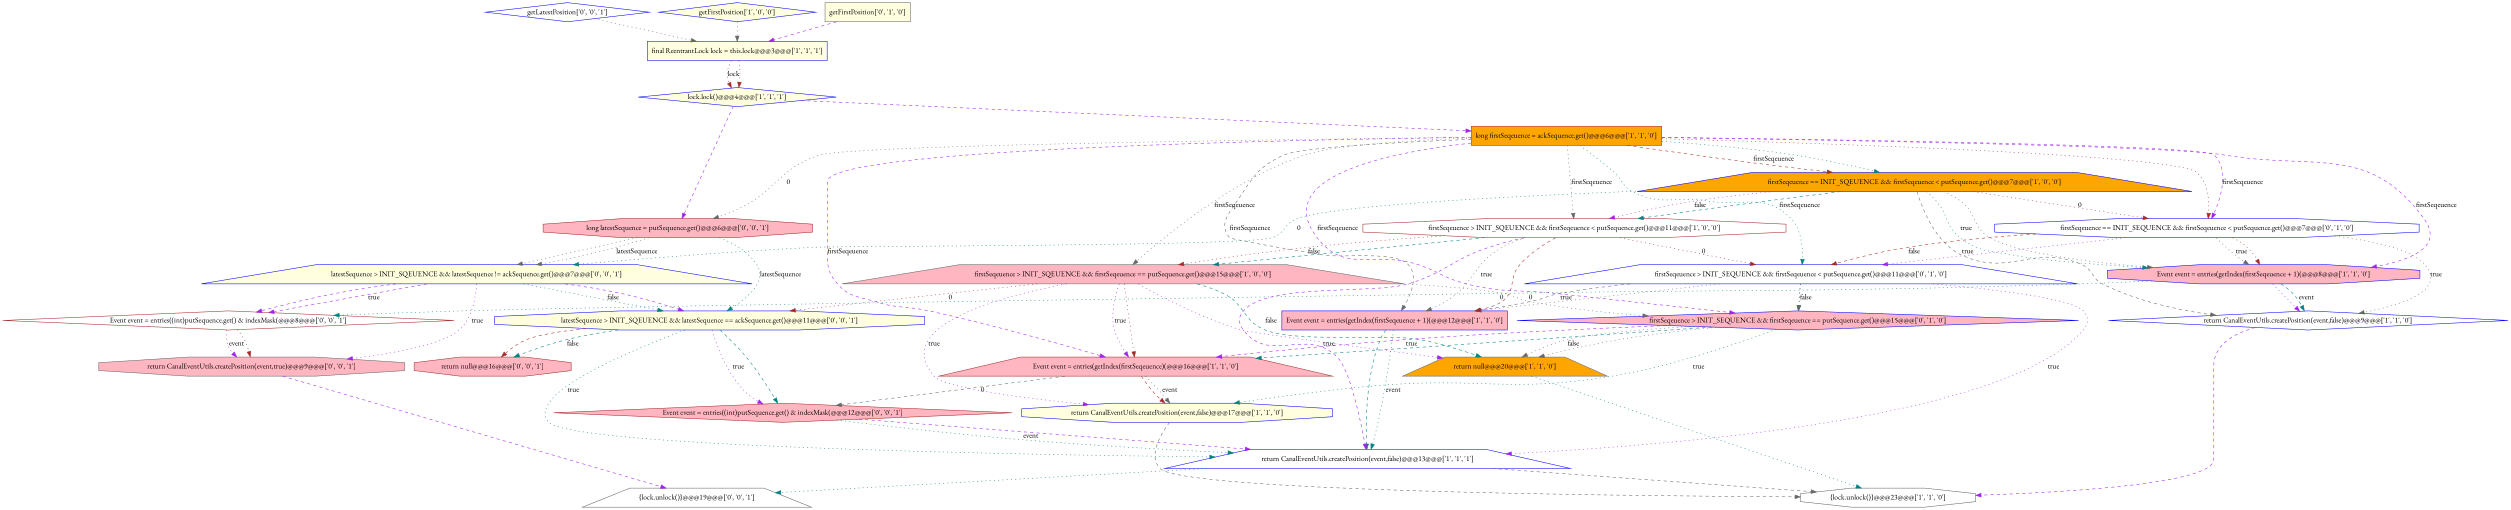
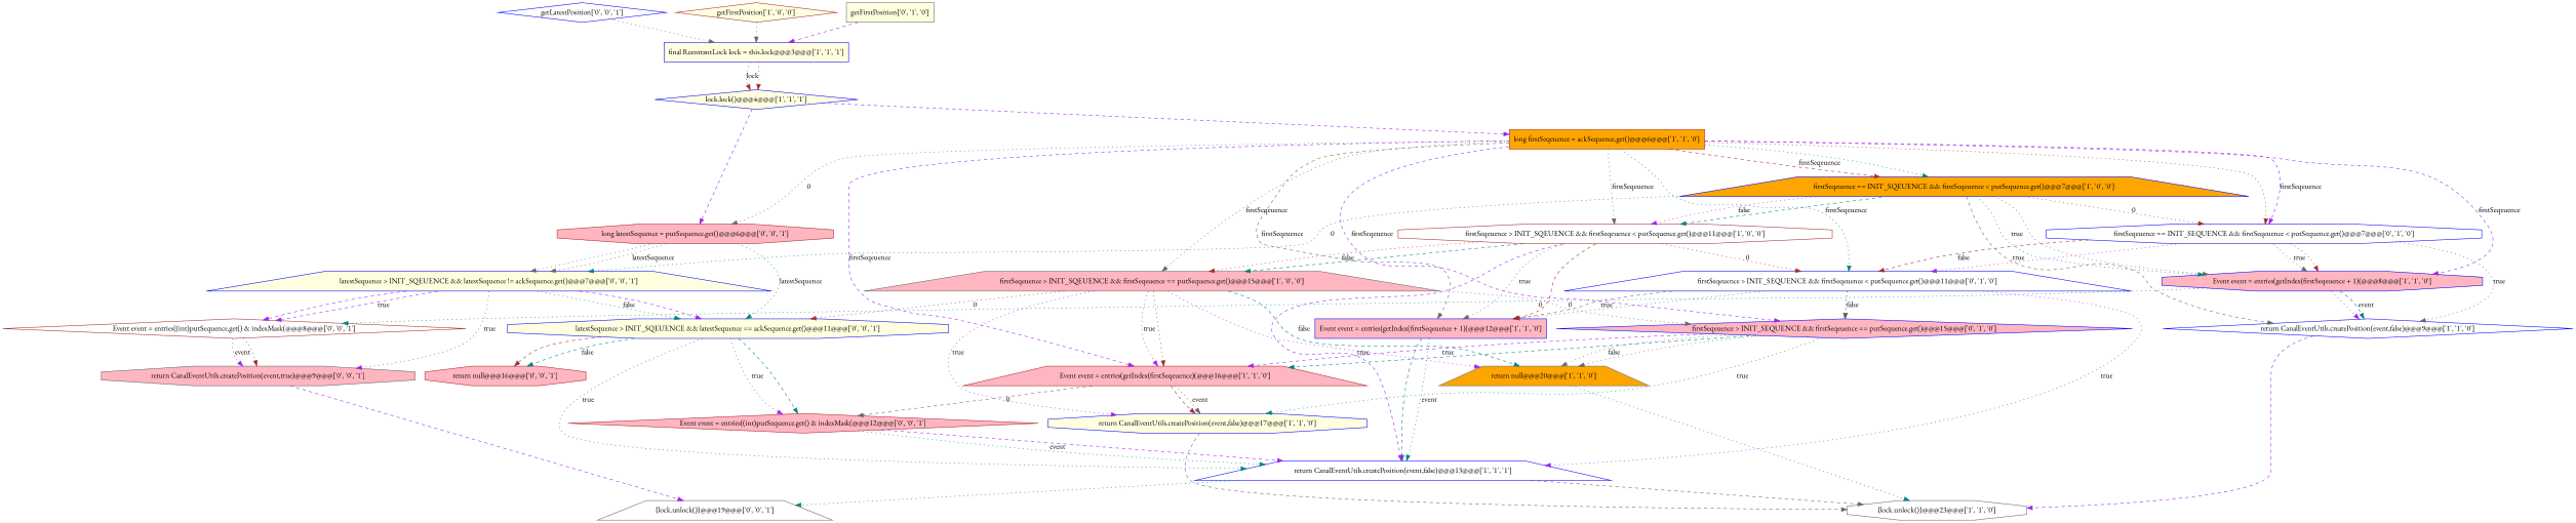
  digraph {
    fontname="EB Garamond"
    node [color=blue fillcolor=white fontname="EB Garamond" shape=octagon style=filled]
    edge [color=purple fontname="EB Garamond" style=dotted]
    n1 [color=gray40 label="{lock.unlock()}@@@19@@@['0', '0', '1']" shape=trapezium]
    n2 [label="return CanalEventUtils.createPosition(event,false)@@@13@@@['1', '1', '1']" shape=trapezium]
    n3 [color=gray40 label="{lock.unlock()}@@@23@@@['1', '1', '0']"]
    n4 [fillcolor=lightpink label="Event event = entries(getIndex(firstSeqeuence + 1)(@@@12@@@['1', '1', '0']" shape=box]
    n5 [fillcolor=lightyellow label="lock.lock()@@@4@@@['1', '1', '1']" shape=diamond]
    n6 [color=brown fillcolor=lightpink label="long latestSequence = putSequence.get()@@@6@@@['0', '0', '1']"]
    n7 [color=brown fillcolor=orange label="long firstSeqeuence = ackSequence.get()@@@6@@@['1', '1', '0']" shape=box]
    n8 [fillcolor=lightyellow label="latestSequence > INIT_SQEUENCE && latestSequence == ackSequence.get()@@@11@@@['0', '0', '1']"]
    n9 [fillcolor=lightyellow label="latestSequence > INIT_SQEUENCE && latestSequence != ackSequence.get()@@@7@@@['0', '0', '1']" shape=trapezium]
    n10 [label="firstSeqeuence == INIT_SEQUENCE && firstSeqeuence < putSequence.get()@@@7@@@['0', '1', '0']"]
    n11 [fillcolor=lightpink label="Event event = entries(getIndex(firstSeqeuence + 1)(@@@8@@@['1', '1', '0']"]
    n12 [label="firstSeqeuence > INIT_SEQUENCE && firstSeqeuence < putSequence.get()@@@11@@@['0', '1', '0']" shape=trapezium]
    n13 [fillcolor=lightpink label="firstSeqeuence > INIT_SEQUENCE && firstSeqeuence == putSequence.get()@@@15@@@['0', '1', '0']" shape=diamond]
    n14 [color=brown fillcolor=lightpink label="Event event = entries(getIndex(firstSeqeuence)(@@@16@@@['1', '1', '0']" shape=trapezium]
    n15 [color=gray40 fillcolor=lightpink label="firstSeqeuence > INIT_SQEUENCE && firstSeqeuence == putSequence.get()@@@15@@@['1', '0', '0']" shape=trapezium]
    n16 [fillcolor=orange label="firstSeqeuence == INIT_SQEUENCE && firstSeqeuence < putSequence.get()@@@7@@@['1', '0', '0']" shape=trapezium]
    n17 [color=brown label="firstSeqeuence > INIT_SQEUENCE && firstSeqeuence < putSequence.get()@@@11@@@['1', '0', '0']"]
    n18 [label="return CanalEventUtils.createPosition(event,false)@@@9@@@['1', '1', '0']" shape=diamond]
    n19 [color=brown label="Event event = entries((int)putSequence.get() & indexMask(@@@8@@@['0', '0', '1']" shape=diamond]
    n20 [color=gray40 fillcolor=lightpink label="return CanalEventUtils.createPosition(event,true)@@@9@@@['0', '0', '1']"]
    n21 [color=brown fillcolor=lightpink label="return null@@@16@@@['0', '0', '1']"]
    n22 [color=brown fillcolor=lightpink label="Event event = entries((int)putSequence.get() & indexMask(@@@12@@@['0', '0', '1']" shape=diamond]
    n23 [color=gray40 fillcolor=orange label="return null@@@20@@@['1', '1', '0']" shape=trapezium]
    n24 [fillcolor=lightyellow label="return CanalEventUtils.createPosition(event,false)@@@17@@@['1', '1', '0']"]
    n25 [fillcolor=lightyellow label="final ReentrantLock lock = this.lock@@@3@@@['1', '1', '1']" shape=box]
    n26 [label="getLatestPosition['0', '0', '1']" shape=diamond]
-   n27 [fillcolor=lightyellow label="getFirstPosition['1', '0', '0']" shape=diamond]
+   n27 [color=brown fillcolor=lightyellow label="getFirstPosition['1', '0', '0']" shape=diamond]
    n28 [color=gray40 fillcolor=lightyellow label="getFirstPosition['0', '1', '0']" shape=box]
    n2 -> n1 [color=teal]
    n2 -> n3 [color=gray40 style=dashed]
    n4 -> n2 [color=teal style=dashed]
    n4 -> n2 [color=teal label=event]
    n5 -> n6 [style=dashed]
    n5 -> n7 [style=dashed]
    n6 -> n8 [color=teal label=latestSequence]
    n6 -> n9 [color=gray40]
    n6 -> n9 [color=gray40 label=latestSequence]
    n7 -> n4 [color=gray40 label=firstSeqeuence style=dashed]
    n7 -> n6 [color=gray40 label=0]
    n7 -> n10 [label=firstSeqeuence style=dashed]
    n7 -> n10 [color=brown]
    n7 -> n11 [label=firstSeqeuence style=dashed]
    n7 -> n12 [color=teal label=firstSeqeuence]
    n7 -> n13 [label=firstSeqeuence style=dashed]
    n7 -> n14 [label=firstSeqeuence style=dashed]
    n7 -> n15 [color=gray40 label=firstSeqeuence]
    n7 -> n16 [color=brown label=firstSeqeuence style=dashed]
    n7 -> n16 [color=teal]
    n7 -> n17 [color=gray40 label=firstSeqeuence]
    n8 -> n2 [color=teal label=true]
    n8 -> n21 [color=brown style=dashed]
    n8 -> n21 [color=teal label=false style=dashed]
    n8 -> n22 [label=true]
    n8 -> n22 [color=teal style=dashed]
    n9 -> n8 [color=teal label=false]
    n9 -> n8 [style=dashed]
    n9 -> n19 [label=true style=dashed]
    n9 -> n19 [style=dashed]
    n9 -> n20 [label=true]
    n10 -> n11 [color=gray40 label=true]
    n10 -> n11 [color=brown]
    n10 -> n12
    n10 -> n12 [color=brown label=false style=dashed]
    n10 -> n18 [color=gray40 label=true]
    n11 -> n18
    n11 -> n18 [color=teal label=event style=dashed]
    n11 -> n19 [color=teal label=0]
    n12 -> n2 [label=true]
    n12 -> n4 [color=gray40]
    n12 -> n4 [color=gray40 label=true style=dashed]
    n12 -> n13 [color=teal]
    n12 -> n13 [color=gray40 label=false]
    n13 -> n14 [label=true style=dashed]
    n13 -> n14 [color=teal style=dashed]
    n13 -> n23 [color=gray40]
    n13 -> n23 [color=gray40 label=false]
    n13 -> n24 [color=teal label=true]
    n14 -> n22 [color=gray40 label=0 style=dashed]
    n14 -> n24 [color=gray40 label=event]
    n14 -> n24 [color=brown style=dashed]
    n15 -> n8 [color=brown label=0]
    n15 -> n13 [color=gray40 label=0]
    n15 -> n14 [color=brown]
    n15 -> n14 [label=true]
    n15 -> n23 [color=teal label=false style=dashed]
    n15 -> n23
    n15 -> n24 [label=true]
    n16 -> n9 [color=teal label=0]
    n16 -> n10 [color=brown label=0]
    n16 -> n11 [color=gray40]
    n16 -> n11 [color=teal label=true]
    n16 -> n17 [color=teal style=dashed]
    n16 -> n17 [label=false]
    n16 -> n18 [color=gray40 label=true style=dashed]
    n17 -> n2 [label=true style=dashed]
    n17 -> n4 [color=gray40 label=true]
    n17 -> n4 [color=brown style=dashed]
    n17 -> n12 [color=brown label=0]
    n17 -> n15 [color=teal style=dashed]
    n17 -> n15 [color=brown label=false]
    n18 -> n3 [style=dashed]
    n19 -> n20 [label=event]
    n19 -> n20 [color=brown]
    n20 -> n1 [style=dashed]
    n22 -> n2 [style=dashed]
    n22 -> n2 [color=teal label=event]
    n23 -> n3 [color=teal]
    n24 -> n3 [color=gray40 style=dashed]
    n25 -> n5 [color=brown label=lock]
    n25 -> n5 [color=brown]
    n26 -> n25 [color=gray40]
    n27 -> n25 [color=gray40]
    n28 -> n25 [style=dashed]
  }
